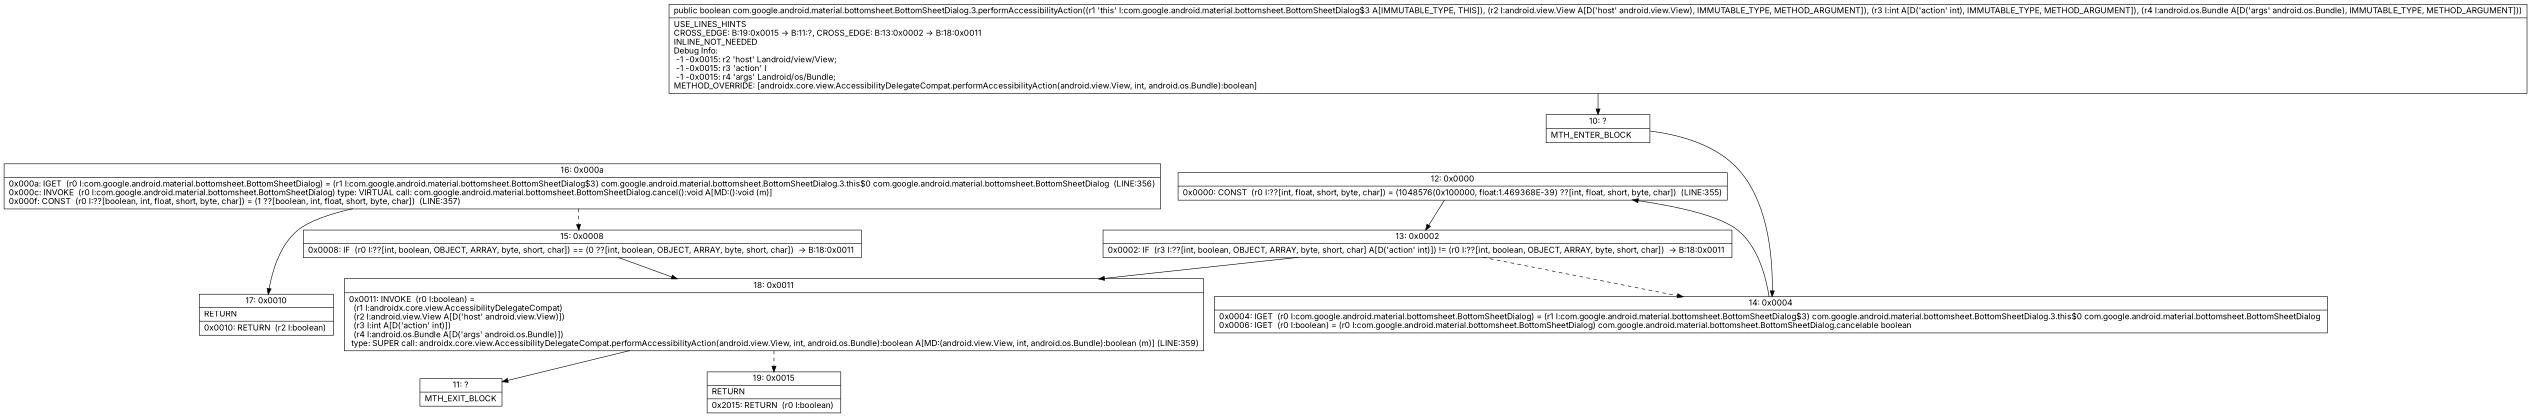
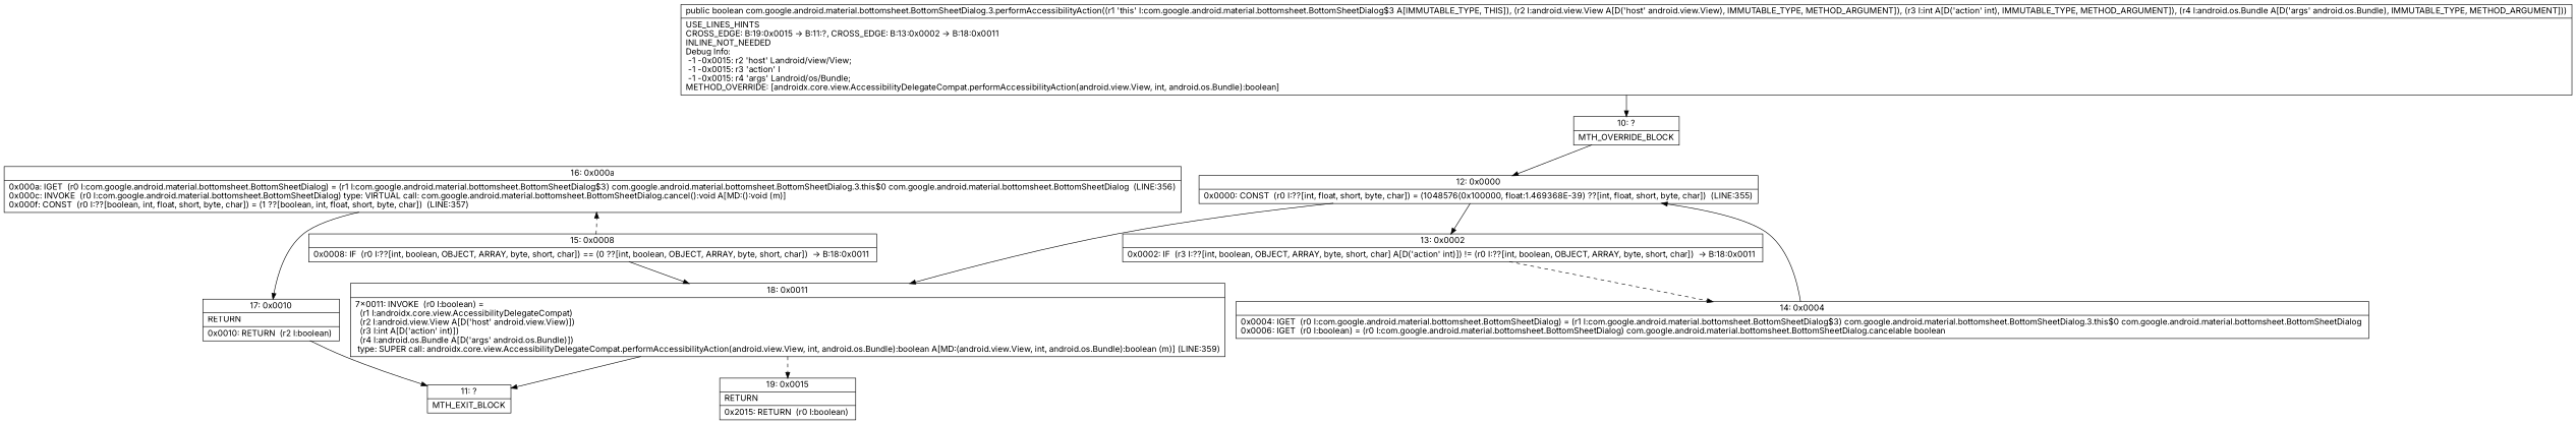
  digraph {
    fontname=Inter
    node [fontname=Inter shape=record]
    edge [fontname=Inter]
-   n1 [label="{10\:\ ?|MTH_ENTER_BLOCK\l}"]
+   n1 [label="{10\:\ ?|MTH_OVERRIDE_BLOCK\l}"]
    n2 [label="{12\:\ 0x0000|0x0000: CONST  (r0 I:??[int, float, short, byte, char]) = (1048576(0x100000, float:1.469368E\-39) ??[int, float, short, byte, char])  (LINE:355)\l}"]
    n3 [label="{13\:\ 0x0002|0x0002: IF  (r3 I:??[int, boolean, OBJECT, ARRAY, byte, short, char] A[D('action' int)]) != (r0 I:??[int, boolean, OBJECT, ARRAY, byte, short, char])  \-\> B:18:0x0011 \l}"]
    n4 [label="{14\:\ 0x0004|0x0004: IGET  (r0 I:com.google.android.material.bottomsheet.BottomSheetDialog) = (r1 I:com.google.android.material.bottomsheet.BottomSheetDialog$3) com.google.android.material.bottomsheet.BottomSheetDialog.3.this$0 com.google.android.material.bottomsheet.BottomSheetDialog \l0x0006: IGET  (r0 I:boolean) = (r0 I:com.google.android.material.bottomsheet.BottomSheetDialog) com.google.android.material.bottomsheet.BottomSheetDialog.cancelable boolean \l}"]
-   n5 [label="{18\:\ 0x0011|0x0011: INVOKE  (r0 I:boolean) = \l  (r1 I:androidx.core.view.AccessibilityDelegateCompat)\l  (r2 I:android.view.View A[D('host' android.view.View)])\l  (r3 I:int A[D('action' int)])\l  (r4 I:android.os.Bundle A[D('args' android.os.Bundle)])\l type: SUPER call: androidx.core.view.AccessibilityDelegateCompat.performAccessibilityAction(android.view.View, int, android.os.Bundle):boolean A[MD:(android.view.View, int, android.os.Bundle):boolean (m)] (LINE:359)\l}"]
+   n5 [label="{18\:\ 0x0011|7x0011: INVOKE  (r0 I:boolean) = \l  (r1 I:androidx.core.view.AccessibilityDelegateCompat)\l  (r2 I:android.view.View A[D('host' android.view.View)])\l  (r3 I:int A[D('action' int)])\l  (r4 I:android.os.Bundle A[D('args' android.os.Bundle)])\l type: SUPER call: androidx.core.view.AccessibilityDelegateCompat.performAccessibilityAction(android.view.View, int, android.os.Bundle):boolean A[MD:(android.view.View, int, android.os.Bundle):boolean (m)] (LINE:359)\l}"]
    n6 [label="{11\:\ ?|MTH_EXIT_BLOCK\l}"]
    n7 [label="{19\:\ 0x0015|RETURN\l|0x2015: RETURN  (r0 I:boolean) \l}"]
    n8 [label="{15\:\ 0x0008|0x0008: IF  (r0 I:??[int, boolean, OBJECT, ARRAY, byte, short, char]) == (0 ??[int, boolean, OBJECT, ARRAY, byte, short, char])  \-\> B:18:0x0011 \l}"]
    n9 [label="{16\:\ 0x000a|0x000a: IGET  (r0 I:com.google.android.material.bottomsheet.BottomSheetDialog) = (r1 I:com.google.android.material.bottomsheet.BottomSheetDialog$3) com.google.android.material.bottomsheet.BottomSheetDialog.3.this$0 com.google.android.material.bottomsheet.BottomSheetDialog  (LINE:356)\l0x000c: INVOKE  (r0 I:com.google.android.material.bottomsheet.BottomSheetDialog) type: VIRTUAL call: com.google.android.material.bottomsheet.BottomSheetDialog.cancel():void A[MD:():void (m)]\l0x000f: CONST  (r0 I:??[boolean, int, float, short, byte, char]) = (1 ??[boolean, int, float, short, byte, char])  (LINE:357)\l}"]
    n10 [label="{17\:\ 0x0010|RETURN\l|0x0010: RETURN  (r2 I:boolean) \l}"]
    n11 [label="{public boolean com.google.android.material.bottomsheet.BottomSheetDialog.3.performAccessibilityAction((r1 'this' I:com.google.android.material.bottomsheet.BottomSheetDialog$3 A[IMMUTABLE_TYPE, THIS]), (r2 I:android.view.View A[D('host' android.view.View), IMMUTABLE_TYPE, METHOD_ARGUMENT]), (r3 I:int A[D('action' int), IMMUTABLE_TYPE, METHOD_ARGUMENT]), (r4 I:android.os.Bundle A[D('args' android.os.Bundle), IMMUTABLE_TYPE, METHOD_ARGUMENT]))  | USE_LINES_HINTS\lCROSS_EDGE: B:19:0x0015 \-\> B:11:?, CROSS_EDGE: B:13:0x0002 \-\> B:18:0x0011\lINLINE_NOT_NEEDED\lDebug Info:\l  \-1 \-0x0015: r2 'host' Landroid\/view\/View;\l  \-1 \-0x0015: r3 'action' I\l  \-1 \-0x0015: r4 'args' Landroid\/os\/Bundle;\lMETHOD_OVERRIDE: [androidx.core.view.AccessibilityDelegateCompat.performAccessibilityAction(android.view.View, int, android.os.Bundle):boolean]\l}"]
-   n1 -> n4
+   n1 -> n2
    n2 -> n3
    n3 -> n4 [style=dashed]
-   n3 -> n5
+   n2 -> n5
    n4 -> n2
    n5 -> n6
    n5 -> n7 [style=dashed]
    n8 -> n5
-   n9 -> n8 [style=dashed]
+   n8 -> n9 [style=dashed]
    n9 -> n10
+   n10 -> n6
    n11 -> n1
  }
